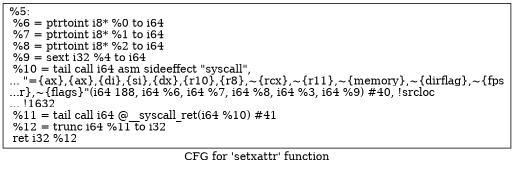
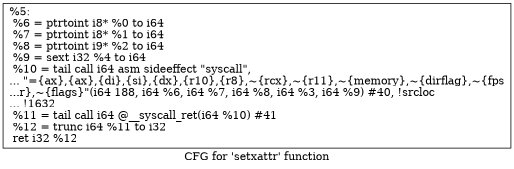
  digraph {
    label="CFG for 'setxattr' function"
-   n1 [label="{%5:\l  %6 = ptrtoint i8* %0 to i64\l  %7 = ptrtoint i8* %1 to i64\l  %8 = ptrtoint i8* %2 to i64\l  %9 = sext i32 %4 to i64\l  %10 = tail call i64 asm sideeffect \"syscall\",\l... \"=\{ax\},\{ax\},\{di\},\{si\},\{dx\},\{r10\},\{r8\},~\{rcx\},~\{r11\},~\{memory\},~\{dirflag\},~\{fps\l...r\},~\{flags\}\"(i64 188, i64 %6, i64 %7, i64 %8, i64 %3, i64 %9) #40, !srcloc\l... !1632\l  %11 = tail call i64 @__syscall_ret(i64 %10) #41\l  %12 = trunc i64 %11 to i32\l  ret i32 %12\l}" shape=record]
+   n1 [label="{%5:\l  %6 = ptrtoint i8* %0 to i64\l  %7 = ptrtoint i8* %1 to i64\l  %8 = ptrtoint i9* %2 to i64\l  %9 = sext i32 %4 to i64\l  %10 = tail call i64 asm sideeffect \"syscall\",\l... \"=\{ax\},\{ax\},\{di\},\{si\},\{dx\},\{r10\},\{r8\},~\{rcx\},~\{r11\},~\{memory\},~\{dirflag\},~\{fps\l...r\},~\{flags\}\"(i64 188, i64 %6, i64 %7, i64 %8, i64 %3, i64 %9) #40, !srcloc\l... !1632\l  %11 = tail call i64 @__syscall_ret(i64 %10) #41\l  %12 = trunc i64 %11 to i32\l  ret i32 %12\l}" shape=record]
  }
